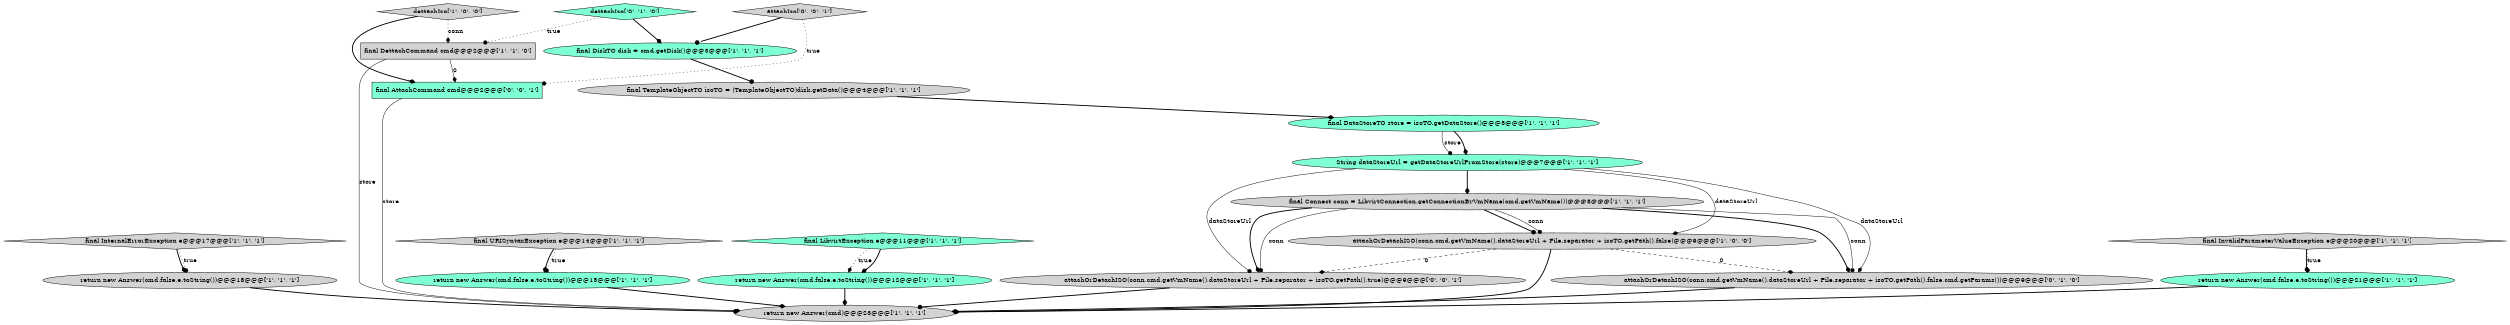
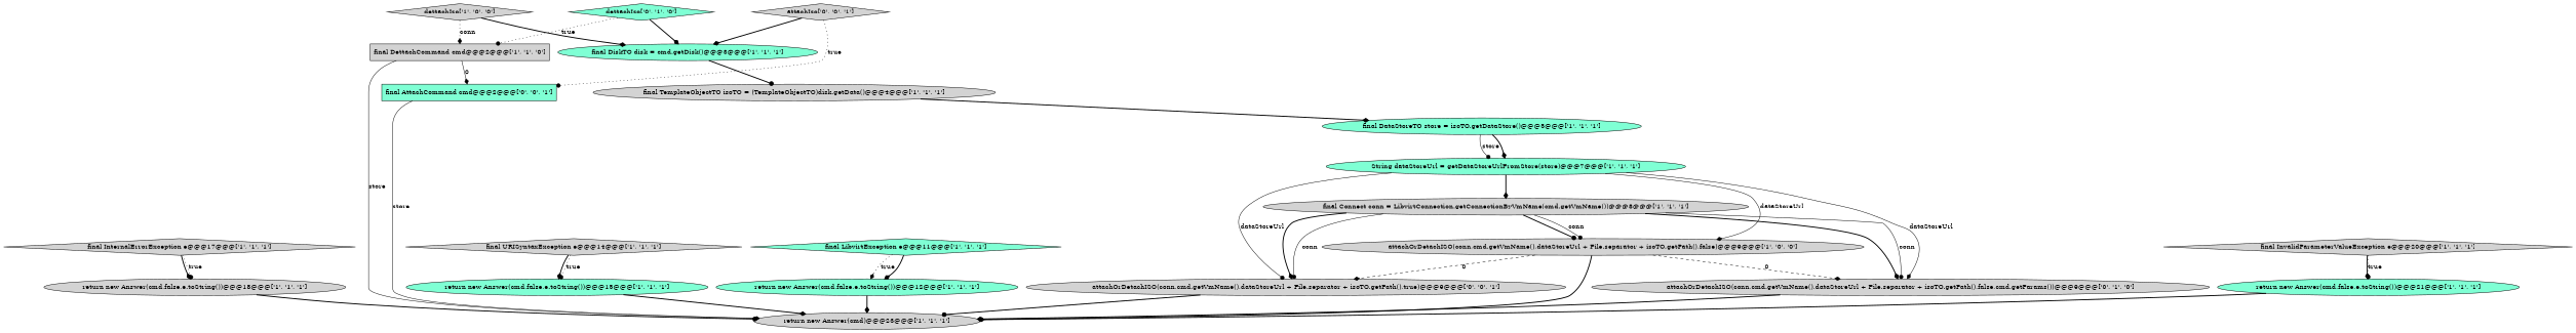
  digraph {
    node [fillcolor=lightgrey shape=ellipse style=filled]
    edge [arrowhead=diamond style=bold]
    n1 [label="final InternalErrorException e@@@17@@@['1', '1', '1']" shape=diamond]
    n2 [label="return new Answer(cmd,false,e.toString())@@@18@@@['1', '1', '1']"]
    n3 [label="return new Answer(cmd)@@@23@@@['1', '1', '1']"]
    n4 [fillcolor=aquamarine label="dettachIso['0', '1', '0']" shape=diamond]
    n5 [label="final DettachCommand cmd@@@2@@@['1', '1', '0']" shape=box]
    n6 [fillcolor=aquamarine label="final DiskTO disk = cmd.getDisk()@@@3@@@['1', '1', '1']"]
    n7 [fillcolor=aquamarine label="final AttachCommand cmd@@@2@@@['0', '0', '1']" shape=box]
    n8 [label="final TemplateObjectTO isoTO = (TemplateObjectTO)disk.getData()@@@4@@@['1', '1', '1']"]
    n9 [label="final URISyntaxException e@@@14@@@['1', '1', '1']" shape=diamond]
    n10 [fillcolor=aquamarine label="return new Answer(cmd,false,e.toString())@@@15@@@['1', '1', '1']"]
    n11 [fillcolor=aquamarine label="final LibvirtException e@@@11@@@['1', '1', '1']" shape=diamond]
    n12 [fillcolor=aquamarine label="return new Answer(cmd,false,e.toString())@@@12@@@['1', '1', '1']"]
    n13 [fillcolor=aquamarine label="final DataStoreTO store = isoTO.getDataStore()@@@5@@@['1', '1', '1']"]
    n14 [fillcolor=aquamarine label="String dataStoreUrl = getDataStoreUrlFromStore(store)@@@7@@@['1', '1', '1']"]
    n15 [label="attachOrDetachISO(conn,cmd.getVmName(),dataStoreUrl + File.separator + isoTO.getPath(),false)@@@9@@@['1', '0', '0']"]
    n16 [label="attachOrDetachISO(conn,cmd.getVmName(),dataStoreUrl + File.separator + isoTO.getPath(),false,cmd.getParams())@@@9@@@['0', '1', '0']"]
    n17 [label="attachOrDetachISO(conn,cmd.getVmName(),dataStoreUrl + File.separator + isoTO.getPath(),true)@@@9@@@['0', '0', '1']"]
    n18 [label="attachIso['0', '0', '1']" shape=diamond]
    n19 [label="final Connect conn = LibvirtConnection.getConnectionByVmName(cmd.getVmName())@@@8@@@['1', '1', '1']"]
    n20 [fillcolor=aquamarine label="return new Answer(cmd,false,e.toString())@@@21@@@['1', '1', '1']"]
    n21 [label="dettachIso['1', '0', '0']" shape=diamond]
    n22 [label="final InvalidParameterValueException e@@@20@@@['1', '1', '1']" shape=diamond]
    n1 -> n2
    n1 -> n2 [arrowhead=dot label=true style=dotted]
    n2 -> n3 [arrowhead=dot]
    n4 -> n5 [arrowhead=dot label=true style=dotted]
    n4 -> n6
    n5 -> n3 [label=store style=solid]
    n5 -> n7 [label=0 style=solid]
    n6 -> n8 [arrowhead=dot]
    n7 -> n3 [label=store style=solid]
    n8 -> n13
    n9 -> n10
    n9 -> n10 [arrowhead=dot label=true style=dotted]
    n10 -> n3
    n11 -> n12 [label=true style=dotted]
    n11 -> n12
    n12 -> n3
    n13 -> n14 [arrowhead=dot label=store style=solid]
    n13 -> n14
    n14 -> n15 [label=dataStoreUrl style=solid]
    n14 -> n16 [label=dataStoreUrl style=solid]
    n14 -> n17 [arrowhead=dot label=dataStoreUrl style=solid]
    n14 -> n19
    n15 -> n3
    n15 -> n16 [label=0 style=dashed]
    n15 -> n17 [label=0 style=dashed]
    n16 -> n3
    n17 -> n3 [arrowhead=dot]
-   n18 -> n6 [arrowhead=dot]
+   n18 -> n6
    n18 -> n7 [arrowhead=dot label=true style=dotted]
    n19 -> n15 [arrowhead=dot]
    n19 -> n15 [arrowhead=dot label=conn style=solid]
    n19 -> n16 [arrowhead=dot label=conn style=solid]
    n19 -> n16
    n19 -> n17
    n19 -> n17 [arrowhead=dot label=conn style=solid]
    n20 -> n3 [arrowhead=dot]
    n21 -> n5 [label=conn style=dotted]
-   n21 -> n7
+   n21 -> n6
    n22 -> n20
    n22 -> n20 [arrowhead=dot label=true style=dotted]
  }
